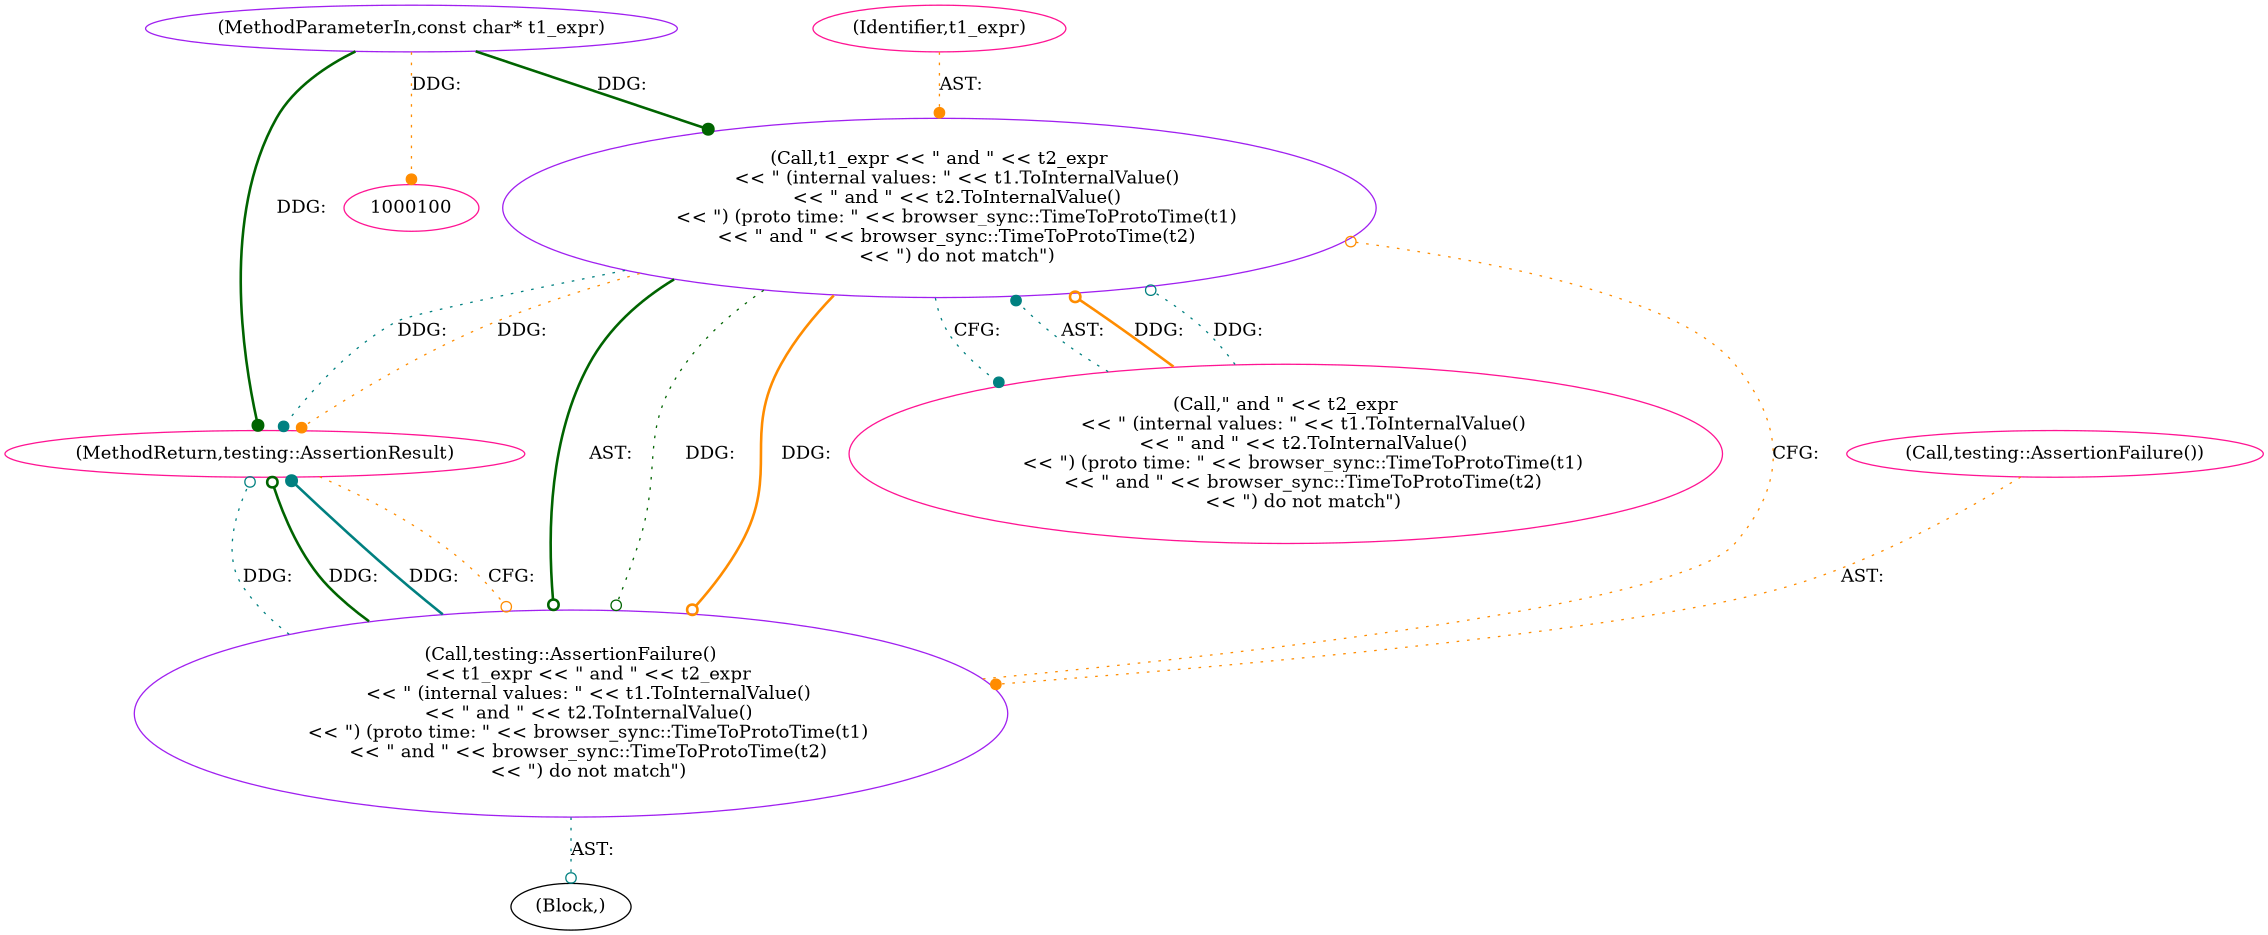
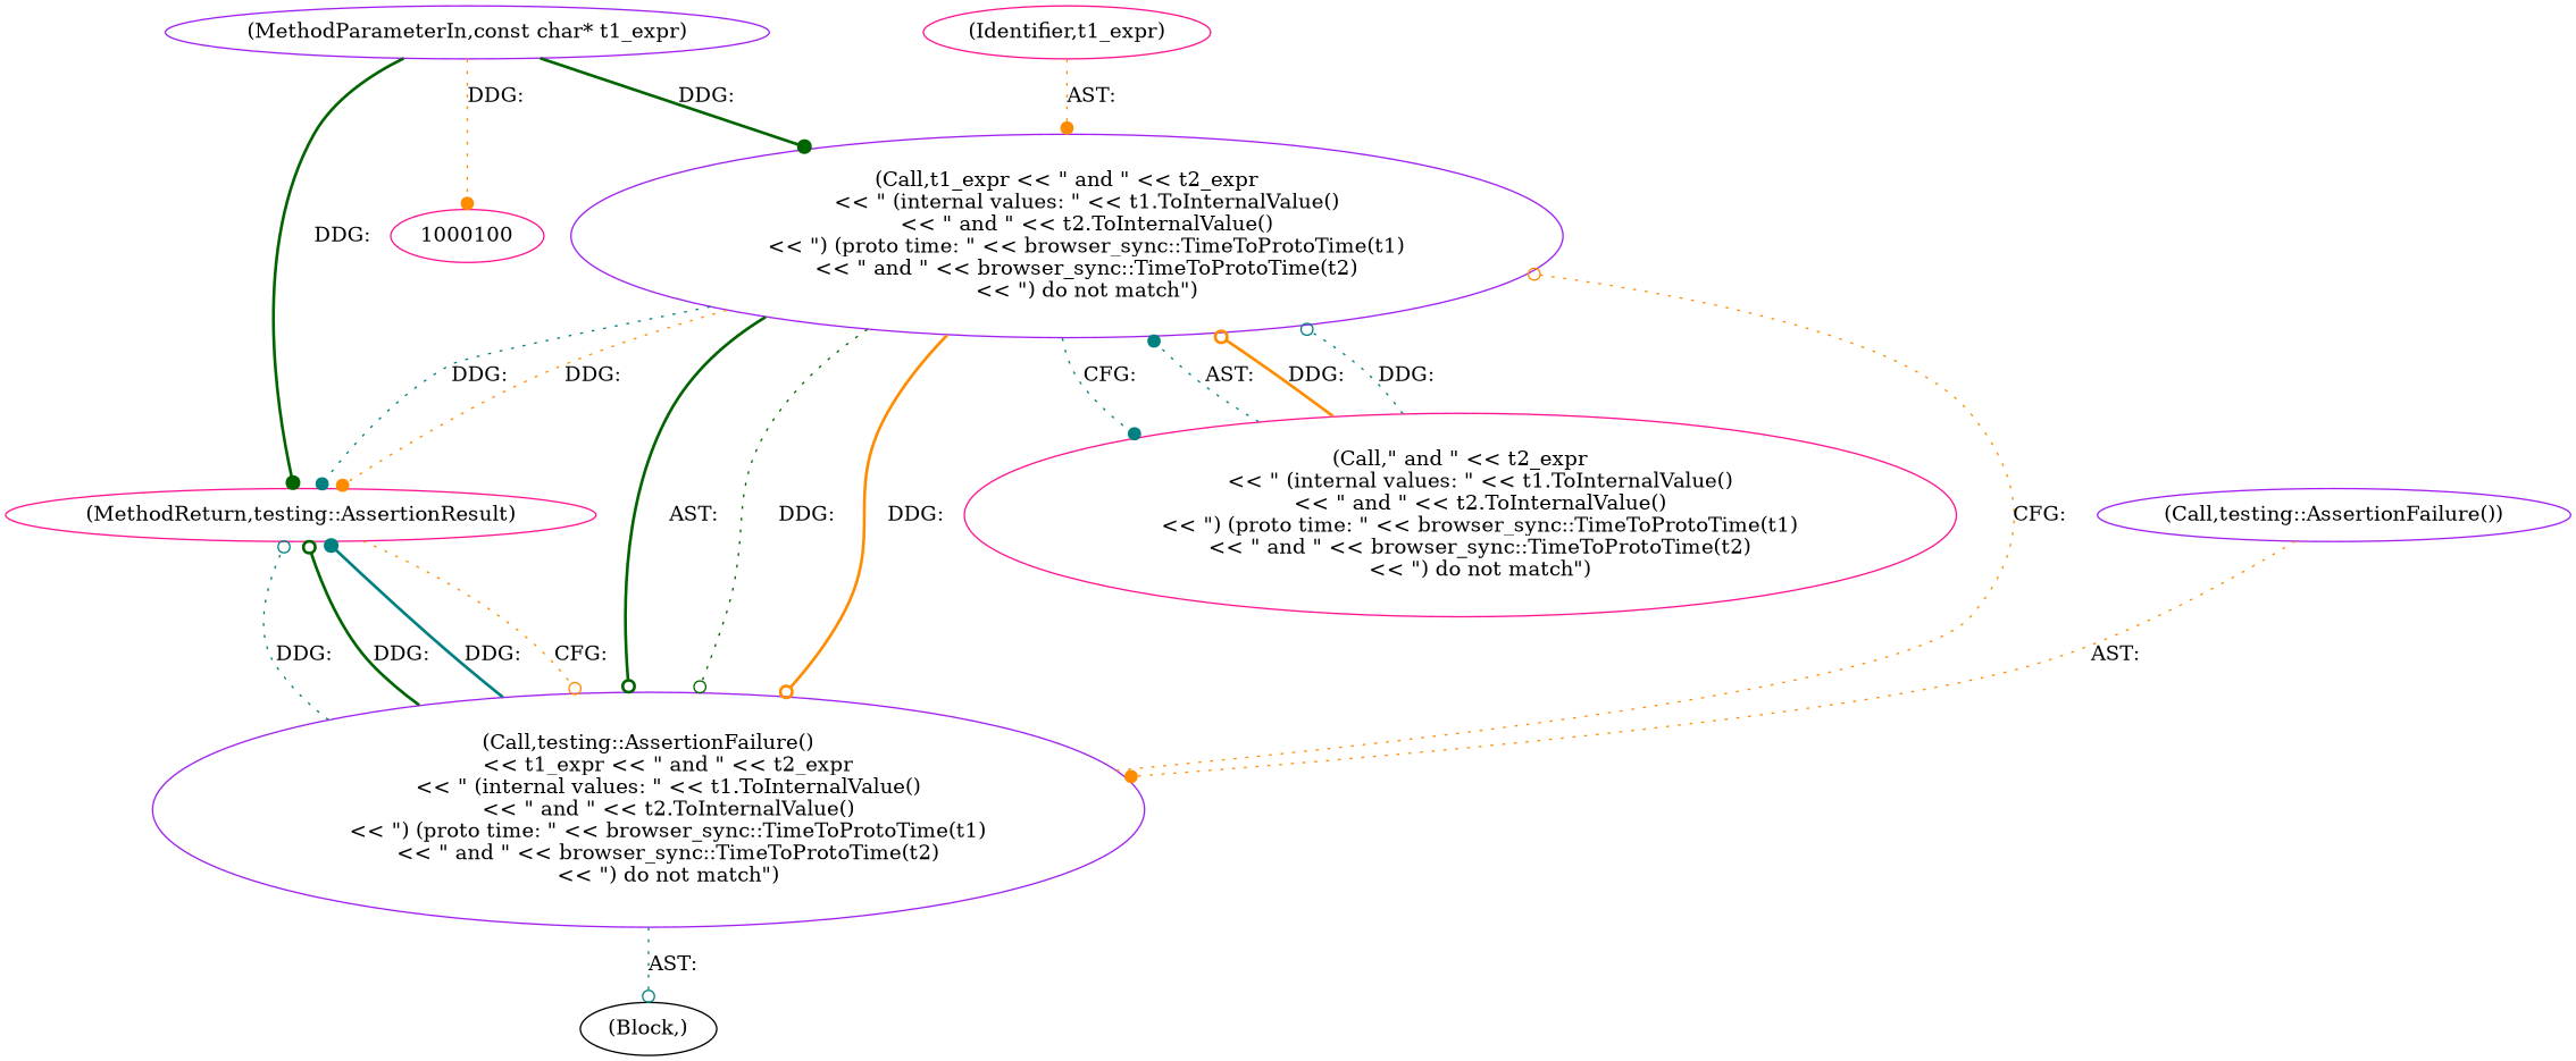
  digraph {
    node [color=purple]
    edge [arrowhead=dot color=darkorange style=dotted]
    n1 [label="(MethodParameterIn,const char* t1_expr)"]
    n2 [label="(Call,t1_expr << \" and \" << t2_expr\n      << \" (internal values: \" << t1.ToInternalValue()\n      << \" and \" << t2.ToInternalValue()\n      << \") (proto time: \" << browser_sync::TimeToProtoTime(t1)\n      << \" and \" << browser_sync::TimeToProtoTime(t2)\n      << \") do not match\")"]
    n3 [color=deeppink label="(MethodReturn,testing::AssertionResult)"]
    1000100 [color=deeppink]
    n5 [label="(Call,testing::AssertionFailure()\n      << t1_expr << \" and \" << t2_expr\n      << \" (internal values: \" << t1.ToInternalValue()\n      << \" and \" << t2.ToInternalValue()\n      << \") (proto time: \" << browser_sync::TimeToProtoTime(t1)\n      << \" and \" << browser_sync::TimeToProtoTime(t2)\n      << \") do not match\")"]
    n6 [color=deeppink label="(Call,\" and \" << t2_expr\n      << \" (internal values: \" << t1.ToInternalValue()\n      << \" and \" << t2.ToInternalValue()\n      << \") (proto time: \" << browser_sync::TimeToProtoTime(t1)\n      << \" and \" << browser_sync::TimeToProtoTime(t2)\n      << \") do not match\")"]
    n7 [color=black label="(Block,)"]
    n8 [color=deeppink label="(Identifier,t1_expr)"]
-   n9 [color=deeppink label="(Call,testing::AssertionFailure())"]
+   n9 [label="(Call,testing::AssertionFailure())"]
    n1 -> n2 [color=darkgreen label="DDG: " style=bold]
    n1 -> n3 [color=darkgreen label="DDG: " style=bold]
    n1 -> 1000100 [label="DDG: "]
    n2 -> n3 [label="DDG: "]
    n2 -> n3 [color=teal label="DDG: "]
    n2 -> n5 [arrowhead=odot color=darkgreen label="AST: " style=bold]
    n2 -> n5 [arrowhead=odot color=darkgreen label="DDG: "]
    n2 -> n5 [arrowhead=odot label="DDG: " style=bold]
    n2 -> n6 [color=teal label="CFG: "]
    n3 -> n5 [arrowhead=odot label="CFG: "]
    n5 -> n2 [arrowhead=odot label="CFG: "]
    n5 -> n3 [arrowhead=odot color=teal label="DDG: "]
    n5 -> n3 [arrowhead=odot color=darkgreen label="DDG: " style=bold]
    n5 -> n3 [color=teal label="DDG: " style=bold]
    n5 -> n7 [arrowhead=odot color=teal label="AST: "]
    n6 -> n2 [color=teal label="AST: "]
    n6 -> n2 [arrowhead=odot label="DDG: " style=bold]
    n6 -> n2 [arrowhead=odot color=teal label="DDG: "]
    n8 -> n2 [label="AST: "]
    n9 -> n5 [label="AST: "]
  }
